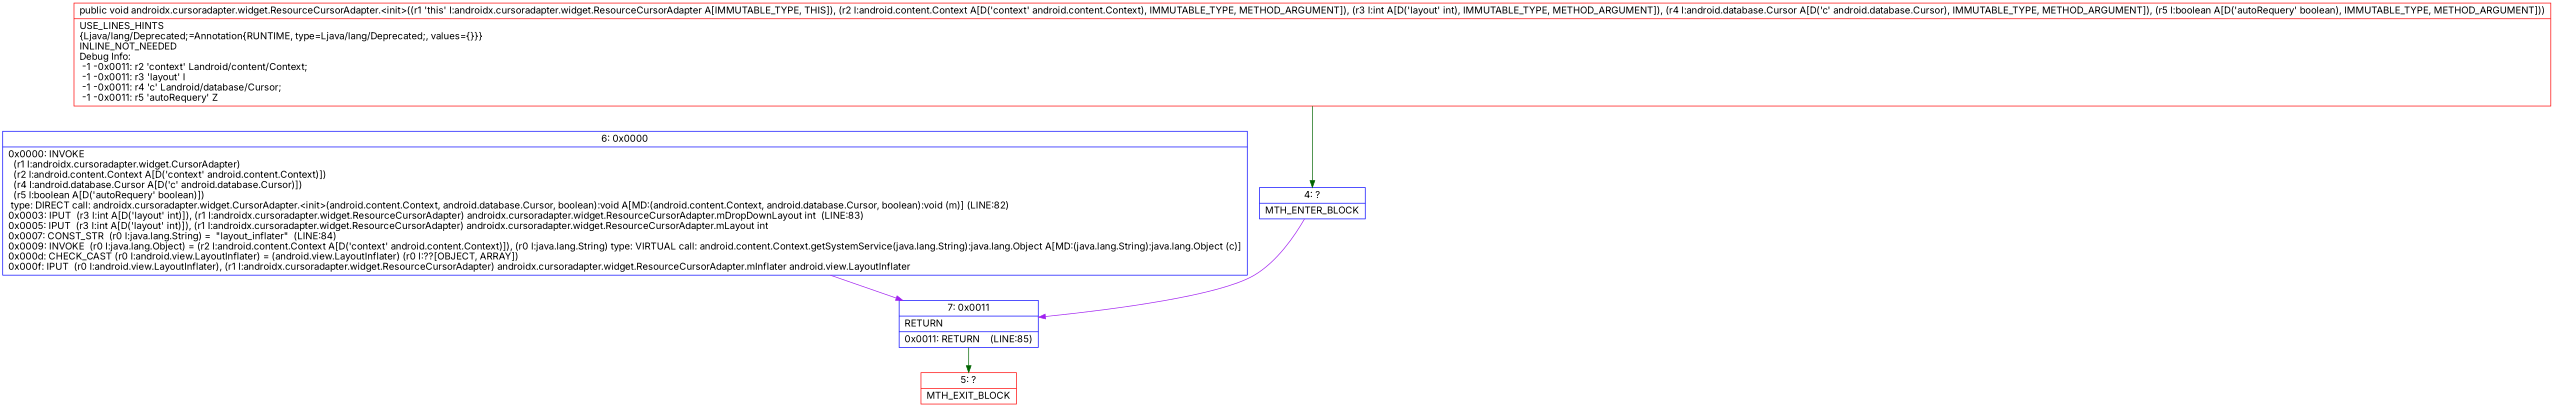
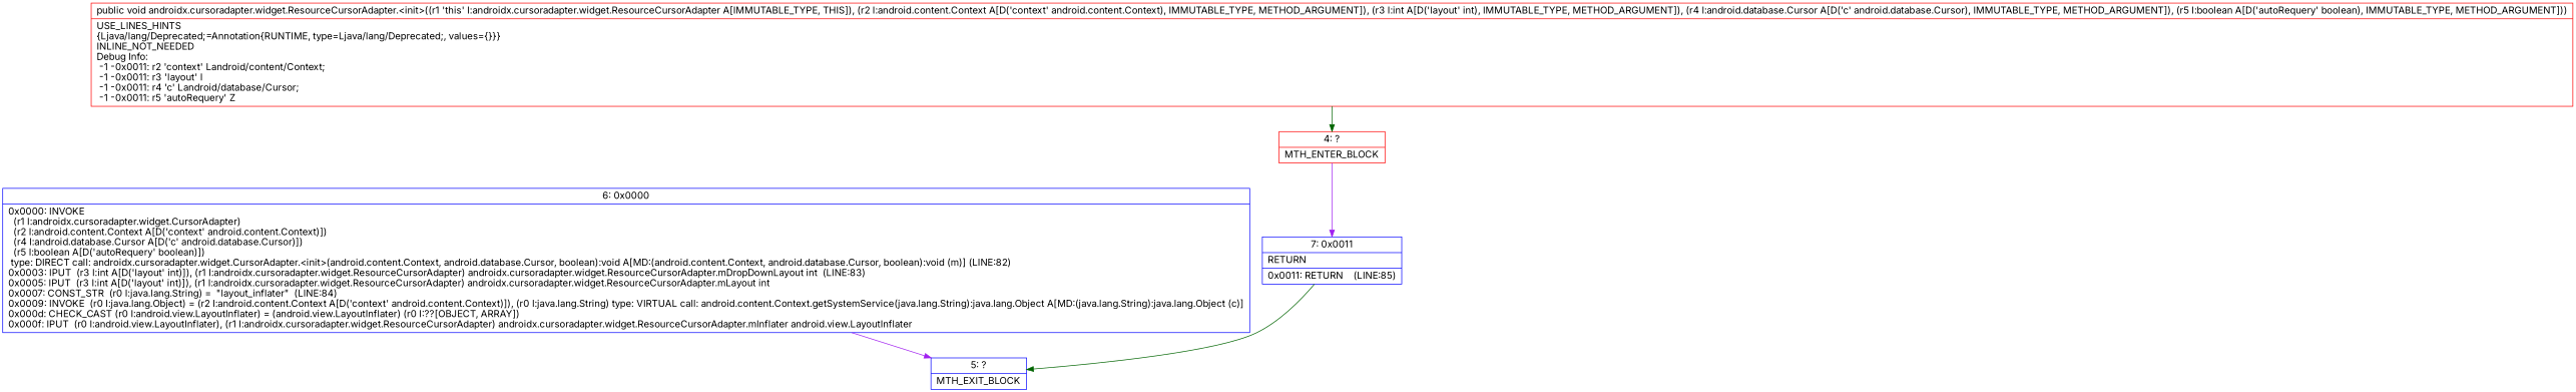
  digraph {
    fontname=Inter
    node [color=red fontname=Inter shape=record]
    edge [color=purple fontname=Inter]
-   n1 [color=blue label="{4\:\ ?|MTH_ENTER_BLOCK\l}"]
+   n1 [label="{4\:\ ?|MTH_ENTER_BLOCK\l}"]
    n2 [color=blue label="{7\:\ 0x0011|RETURN\l|0x0011: RETURN    (LINE:85)\l}"]
    n3 [color=blue label="{6\:\ 0x0000|0x0000: INVOKE  \l  (r1 I:androidx.cursoradapter.widget.CursorAdapter)\l  (r2 I:android.content.Context A[D('context' android.content.Context)])\l  (r4 I:android.database.Cursor A[D('c' android.database.Cursor)])\l  (r5 I:boolean A[D('autoRequery' boolean)])\l type: DIRECT call: androidx.cursoradapter.widget.CursorAdapter.\<init\>(android.content.Context, android.database.Cursor, boolean):void A[MD:(android.content.Context, android.database.Cursor, boolean):void (m)] (LINE:82)\l0x0003: IPUT  (r3 I:int A[D('layout' int)]), (r1 I:androidx.cursoradapter.widget.ResourceCursorAdapter) androidx.cursoradapter.widget.ResourceCursorAdapter.mDropDownLayout int  (LINE:83)\l0x0005: IPUT  (r3 I:int A[D('layout' int)]), (r1 I:androidx.cursoradapter.widget.ResourceCursorAdapter) androidx.cursoradapter.widget.ResourceCursorAdapter.mLayout int \l0x0007: CONST_STR  (r0 I:java.lang.String) =  \"layout_inflater\"  (LINE:84)\l0x0009: INVOKE  (r0 I:java.lang.Object) = (r2 I:android.content.Context A[D('context' android.content.Context)]), (r0 I:java.lang.String) type: VIRTUAL call: android.content.Context.getSystemService(java.lang.String):java.lang.Object A[MD:(java.lang.String):java.lang.Object (c)]\l0x000d: CHECK_CAST (r0 I:android.view.LayoutInflater) = (android.view.LayoutInflater) (r0 I:??[OBJECT, ARRAY]) \l0x000f: IPUT  (r0 I:android.view.LayoutInflater), (r1 I:androidx.cursoradapter.widget.ResourceCursorAdapter) androidx.cursoradapter.widget.ResourceCursorAdapter.mInflater android.view.LayoutInflater \l}"]
-   n4 [label="{5\:\ ?|MTH_EXIT_BLOCK\l}"]
+   n4 [color=blue label="{5\:\ ?|MTH_EXIT_BLOCK\l}"]
    n5 [label="{public void androidx.cursoradapter.widget.ResourceCursorAdapter.\<init\>((r1 'this' I:androidx.cursoradapter.widget.ResourceCursorAdapter A[IMMUTABLE_TYPE, THIS]), (r2 I:android.content.Context A[D('context' android.content.Context), IMMUTABLE_TYPE, METHOD_ARGUMENT]), (r3 I:int A[D('layout' int), IMMUTABLE_TYPE, METHOD_ARGUMENT]), (r4 I:android.database.Cursor A[D('c' android.database.Cursor), IMMUTABLE_TYPE, METHOD_ARGUMENT]), (r5 I:boolean A[D('autoRequery' boolean), IMMUTABLE_TYPE, METHOD_ARGUMENT]))  | USE_LINES_HINTS\l\{Ljava\/lang\/Deprecated;=Annotation\{RUNTIME, type=Ljava\/lang\/Deprecated;, values=\{\}\}\}\lINLINE_NOT_NEEDED\lDebug Info:\l  \-1 \-0x0011: r2 'context' Landroid\/content\/Context;\l  \-1 \-0x0011: r3 'layout' I\l  \-1 \-0x0011: r4 'c' Landroid\/database\/Cursor;\l  \-1 \-0x0011: r5 'autoRequery' Z\l}"]
    n1 -> n2
    n2 -> n4 [color=darkgreen]
-   n3 -> n2
+   n3 -> n4
    n5 -> n1 [color=darkgreen]
  }
